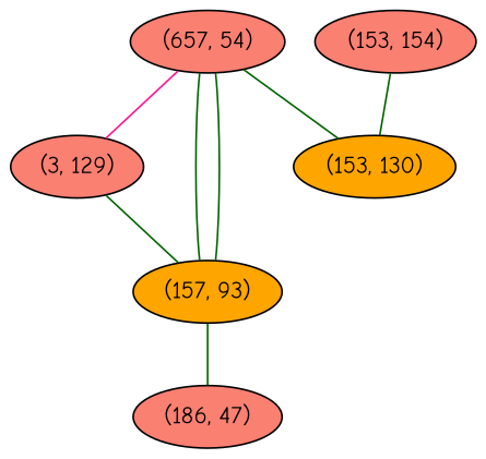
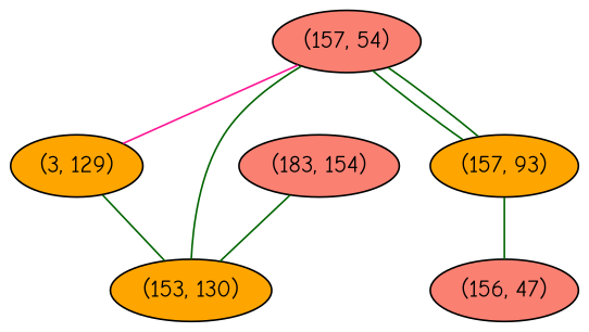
  graph {
    fontname="Comic Neue"
    node [fillcolor=orange fontname="Comic Neue" style=filled]
    edge [color=darkgreen fontname="Comic Neue" weight=1]
-   "(3, 129)" [fillcolor=salmon]
-   "(157, 54)" [fillcolor=salmon label="(657, 54)"]
+   "(3, 129)"
+   "(157, 54)" [fillcolor=salmon]
    n3 [label="(157, 93)"]
    "(153, 130)"
-   "(156, 47)" [fillcolor=salmon label="(186, 47)"]
-   "(153, 154)" [fillcolor=salmon]
-   "(3, 129)" -- n3
+   "(156, 47)" [fillcolor=salmon]
+   "(153, 154)" [fillcolor=salmon label="(183, 154)"]
+   "(3, 129)" -- "(153, 130)"
    "(157, 54)" -- "(3, 129)" [color=deeppink]
    "(157, 54)" -- n3
    "(157, 54)" -- n3
    "(157, 54)" -- "(153, 130)"
    n3 -- "(156, 47)"
    "(153, 154)" -- "(153, 130)"
  }
